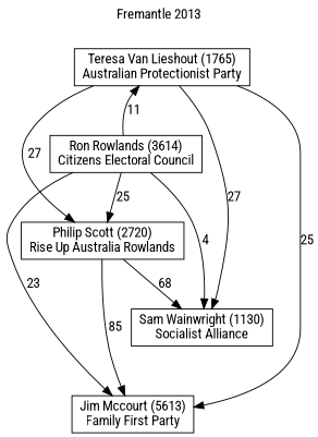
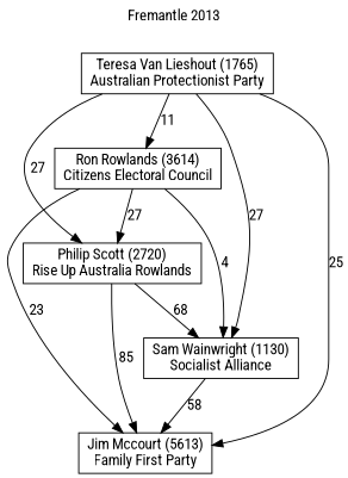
  digraph {
    fontname="Roboto Condensed"
    label="Fremantle 2013"
    labelloc=t
    mclimit=10
    node [fontname="Roboto Condensed" shape=box]
    edge [fontname="Roboto Condensed"]
    n1 [label="Jim Mccourt (5613)\nFamily First Party"]
    n2 [label="Sam Wainwright (1130)\nSocialist Alliance"]
    n3 [label="Philip Scott (2720)\nRise Up Australia Rowlands"]
    n4 [label="Teresa Van Lieshout (1765)\nAustralian Protectionist Party"]
    n5 [label="Ron Rowlands (3614)\nCitizens Electoral Council"]
+   n2 -> n1 [label=58]
    n3 -> n1 [label=85]
    n3 -> n2 [label=68]
    n4 -> n1 [label=25]
    n4 -> n2 [label=27]
    n4 -> n3 [label=27]
    n5 -> n1 [label=23]
    n5 -> n2 [label=4]
-   n5 -> n3 [label=25]
-   n5 -> n4 [label=11]
+   n5 -> n3 [label=27]
+   n4 -> n5 [label=11]
  }
